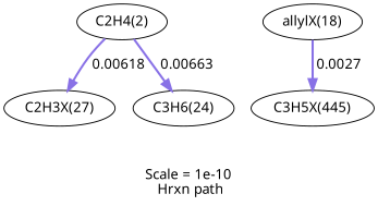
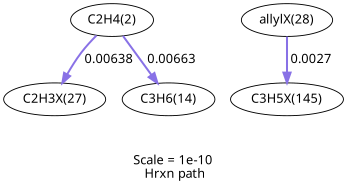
  digraph {
    fontname="Noto Sans"
    label="Scale = 1e-10\l Hrxn path"
    node [fontname="Noto Sans"]
    edge [arrowsize=1.11 color="0.7, 0.507, 0.9" fontname="Noto Sans"]
    n1 [label="C2H4(2)"]
    n2 [label="C2H3X(27)"]
-   n3 [label="C3H6(24)"]
-   n4 [label="allylX(18)"]
-   n5 [label="C3H5X(445)"]
-   n1 -> n2 [arrowsize=1.08 color="0.7, 0.506, 0.9" label=" 0.00618" style="setlinewidth(2.16)"]
+   n3 [label="C3H6(14)"]
+   n4 [label="allylX(28)"]
+   n5 [label="C3H5X(145)"]
+   n1 -> n2 [arrowsize=1.08 color="0.7, 0.506, 0.9" label=" 0.00638" style="setlinewidth(2.16)"]
    n1 -> n3 [label=" 0.00663" style="setlinewidth(2.21)"]
    n4 -> n5 [label=" 0.0027" style="setlinewidth(2.22)"]
  }
